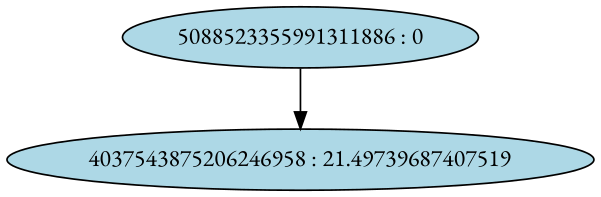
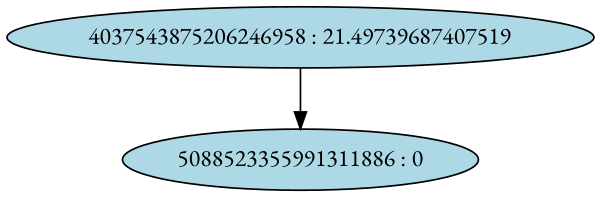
  digraph {
    fontname="EB Garamond"
    node [style=filled fillcolor=lightblue fontname="EB Garamond"]
    n1 [label="5088523355991311886 : 0"]
    n2 [label="4037543875206246958 : 21.49739687407519"]
-   n1 -> n2 [fontname="EB Garamond"]
+   n2 -> n1 [fontname="EB Garamond"]
  }
